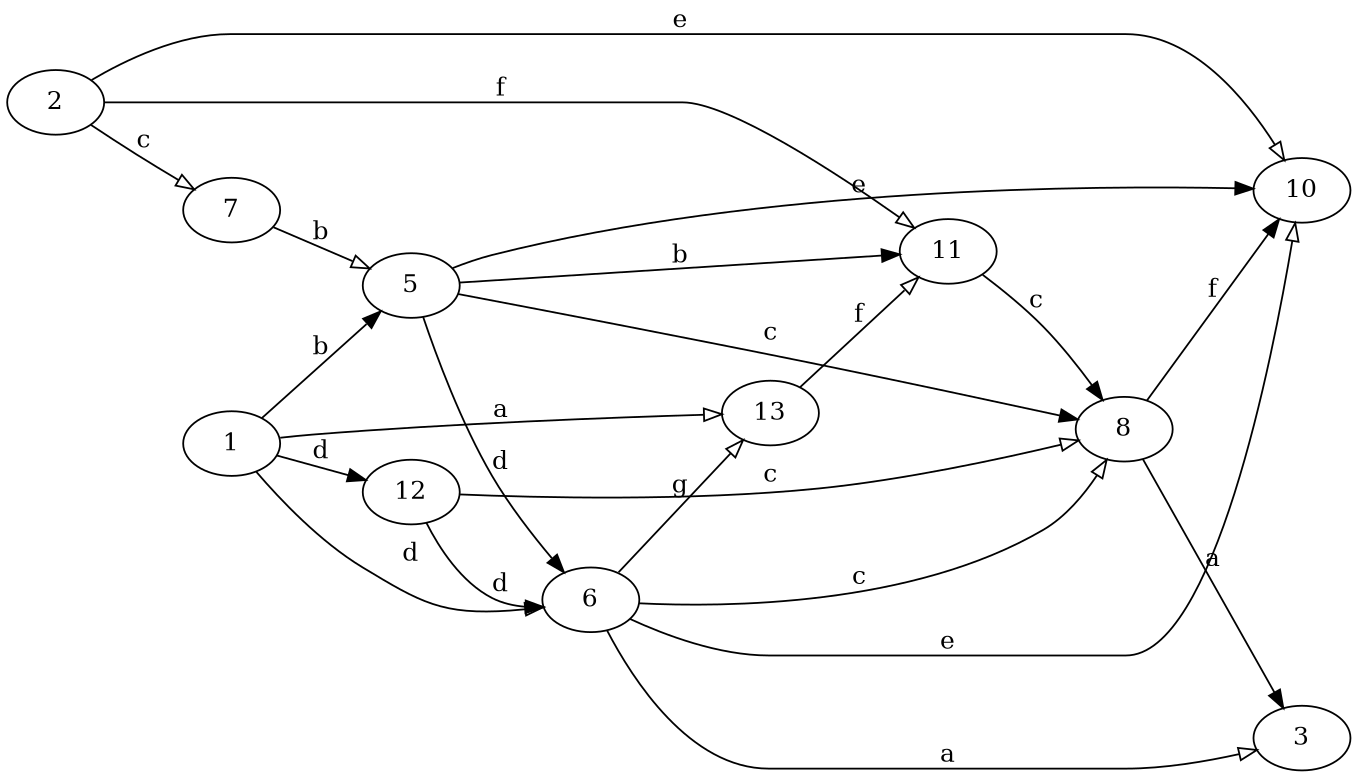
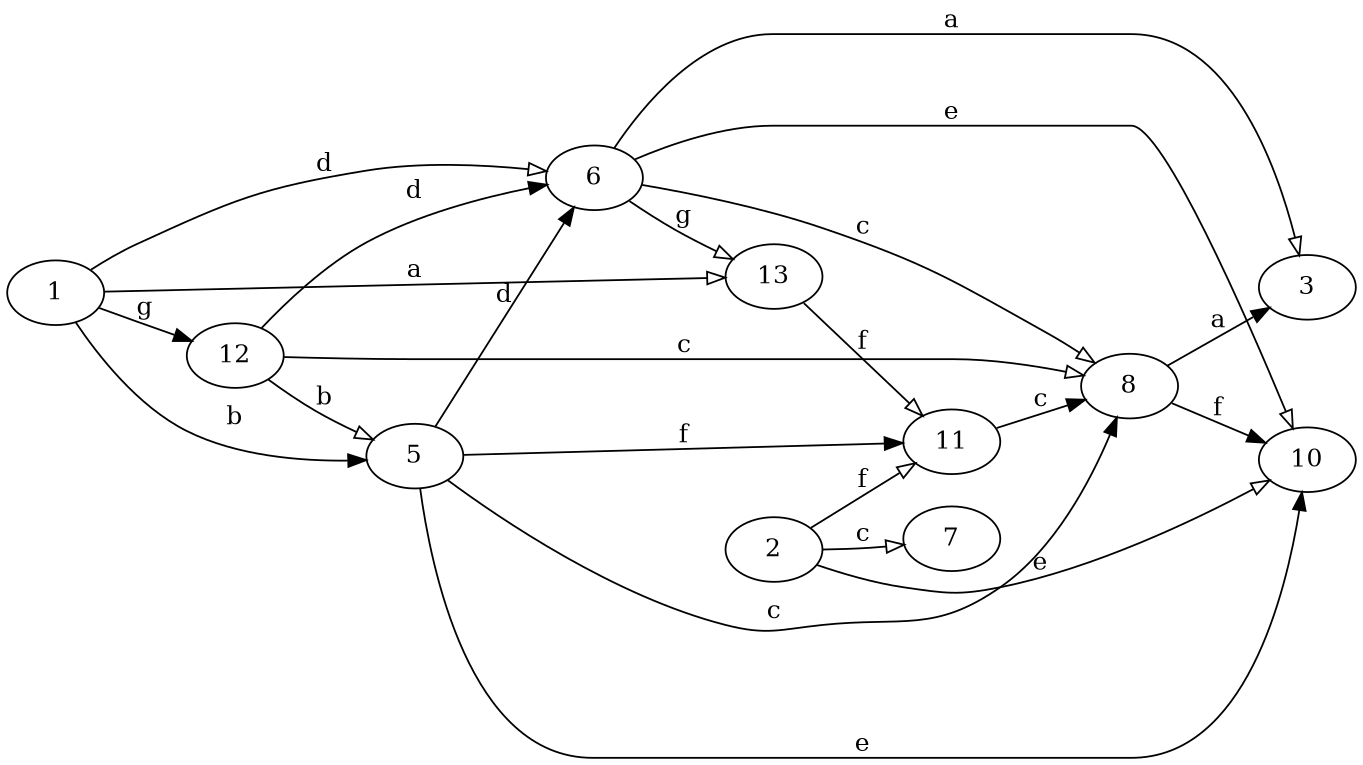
  strict digraph {
    rankdir=LR
    edge [arrowhead=onormal]
    2
    7
    10
    11
    5
    8
    n7 [label=6]
    3
    13
    1
    12
    2 -> 7 [label=c]
    2 -> 10 [label=e]
    2 -> 11 [label=f]
-   7 -> 5 [label=b]
+   12 -> 5 [label=b]
    11 -> 8 [arrowhead=normal label=c]
    5 -> 10 [arrowhead=normal label=e]
-   5 -> 11 [arrowhead=normal label=b]
+   5 -> 11 [arrowhead=normal label=f]
    5 -> 8 [arrowhead=normal label=c]
    5 -> n7 [arrowhead=normal label=d]
    8 -> 10 [arrowhead=normal label=f]
    8 -> 3 [arrowhead=normal label=a]
    n7 -> 10 [label=e]
    n7 -> 8 [label=c]
    n7 -> 3 [label=a]
    n7 -> 13 [label=g]
    13 -> 11 [label=f]
    1 -> 5 [arrowhead=normal label=b]
    1 -> n7 [label=d]
    1 -> 13 [label=a]
-   1 -> 12 [arrowhead=normal label=d]
+   1 -> 12 [arrowhead=normal label=g]
    12 -> 8 [label=c]
    12 -> n7 [arrowhead=normal label=d]
  }
